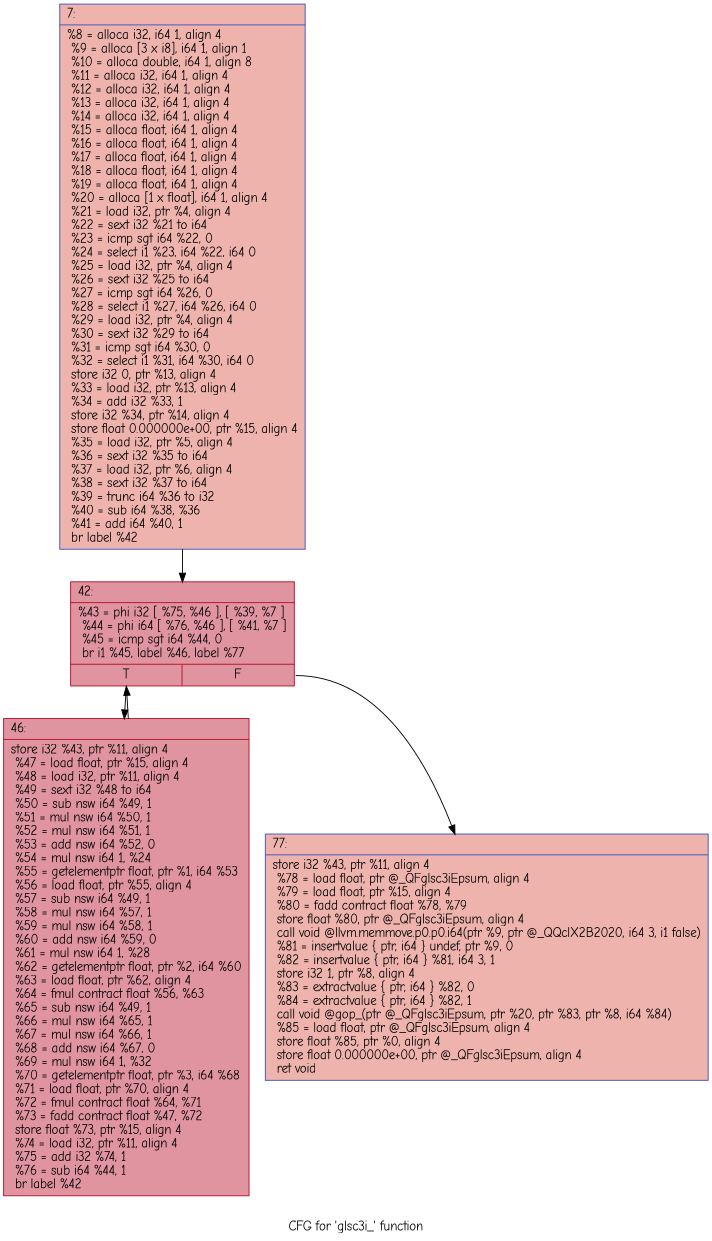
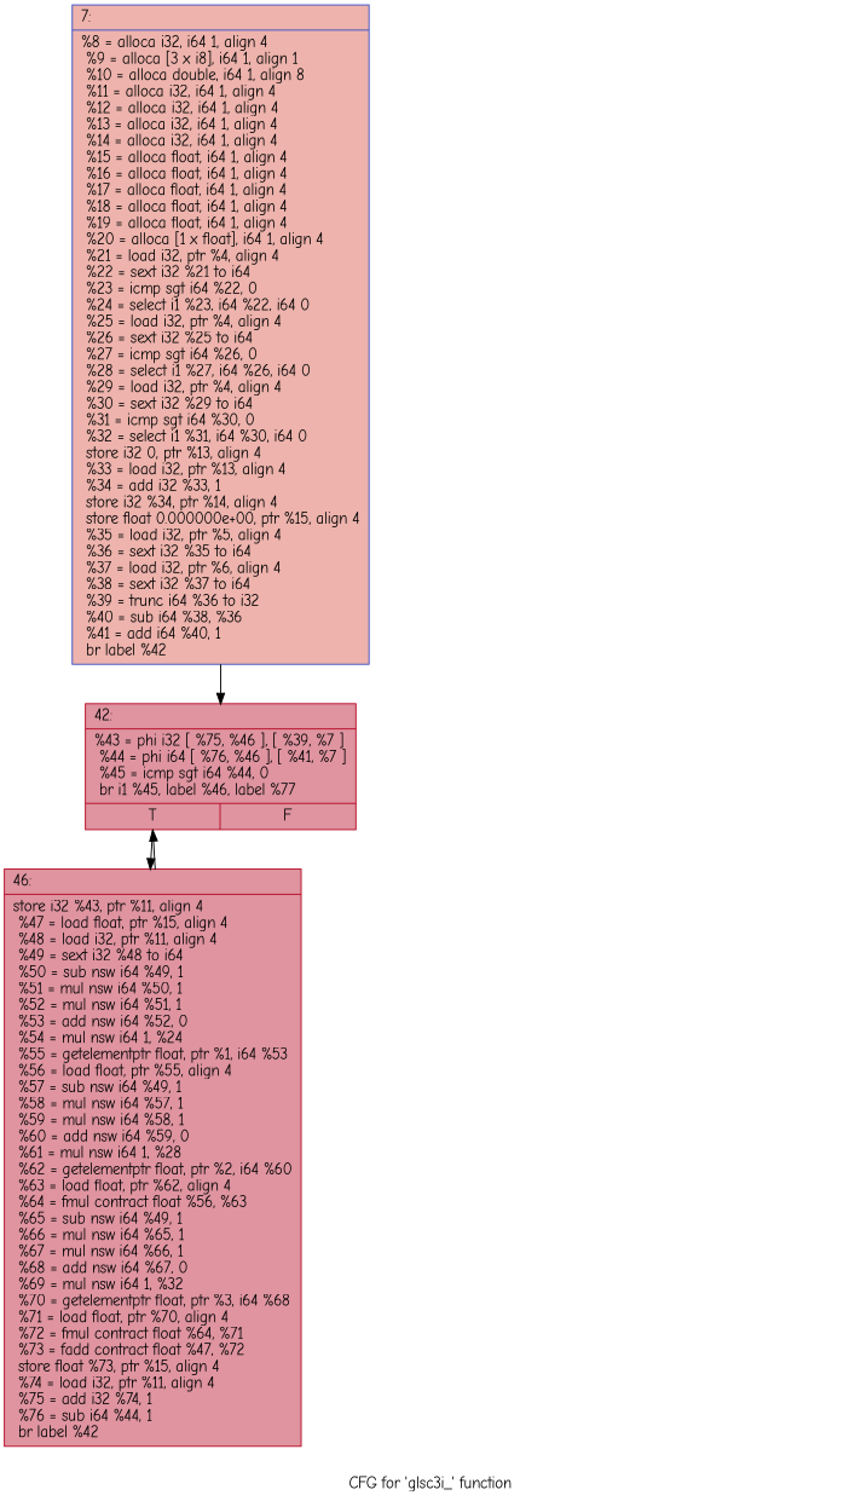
  digraph {
    label="CFG for 'glsc3i_' function"
    fontname="Comic Neue"
    node [color="#3d50c3ff" fillcolor="#d6524470" fontname="Comic Neue" shape=record style=filled]
    edge [fontname="Comic Neue"]
    n1 [label="{7:\l|  %8 = alloca i32, i64 1, align 4\l  %9 = alloca [3 x i8], i64 1, align 1\l  %10 = alloca double, i64 1, align 8\l  %11 = alloca i32, i64 1, align 4\l  %12 = alloca i32, i64 1, align 4\l  %13 = alloca i32, i64 1, align 4\l  %14 = alloca i32, i64 1, align 4\l  %15 = alloca float, i64 1, align 4\l  %16 = alloca float, i64 1, align 4\l  %17 = alloca float, i64 1, align 4\l  %18 = alloca float, i64 1, align 4\l  %19 = alloca float, i64 1, align 4\l  %20 = alloca [1 x float], i64 1, align 4\l  %21 = load i32, ptr %4, align 4\l  %22 = sext i32 %21 to i64\l  %23 = icmp sgt i64 %22, 0\l  %24 = select i1 %23, i64 %22, i64 0\l  %25 = load i32, ptr %4, align 4\l  %26 = sext i32 %25 to i64\l  %27 = icmp sgt i64 %26, 0\l  %28 = select i1 %27, i64 %26, i64 0\l  %29 = load i32, ptr %4, align 4\l  %30 = sext i32 %29 to i64\l  %31 = icmp sgt i64 %30, 0\l  %32 = select i1 %31, i64 %30, i64 0\l  store i32 0, ptr %13, align 4\l  %33 = load i32, ptr %13, align 4\l  %34 = add i32 %33, 1\l  store i32 %34, ptr %14, align 4\l  store float 0.000000e+00, ptr %15, align 4\l  %35 = load i32, ptr %5, align 4\l  %36 = sext i32 %35 to i64\l  %37 = load i32, ptr %6, align 4\l  %38 = sext i32 %37 to i64\l  %39 = trunc i64 %36 to i32\l  %40 = sub i64 %38, %36\l  %41 = add i64 %40, 1\l  br label %42\l}"]
    n2 [color="#b70d28ff" fillcolor="#b70d2870" label="{42:\l|  %43 = phi i32 [ %75, %46 ], [ %39, %7 ]\l  %44 = phi i64 [ %76, %46 ], [ %41, %7 ]\l  %45 = icmp sgt i64 %44, 0\l  br i1 %45, label %46, label %77\l|{<s0>T|<s1>F}}"]
    n3 [color="#b70d28ff" fillcolor="#b70d2870" label="{46:\l|  store i32 %43, ptr %11, align 4\l  %47 = load float, ptr %15, align 4\l  %48 = load i32, ptr %11, align 4\l  %49 = sext i32 %48 to i64\l  %50 = sub nsw i64 %49, 1\l  %51 = mul nsw i64 %50, 1\l  %52 = mul nsw i64 %51, 1\l  %53 = add nsw i64 %52, 0\l  %54 = mul nsw i64 1, %24\l  %55 = getelementptr float, ptr %1, i64 %53\l  %56 = load float, ptr %55, align 4\l  %57 = sub nsw i64 %49, 1\l  %58 = mul nsw i64 %57, 1\l  %59 = mul nsw i64 %58, 1\l  %60 = add nsw i64 %59, 0\l  %61 = mul nsw i64 1, %28\l  %62 = getelementptr float, ptr %2, i64 %60\l  %63 = load float, ptr %62, align 4\l  %64 = fmul contract float %56, %63\l  %65 = sub nsw i64 %49, 1\l  %66 = mul nsw i64 %65, 1\l  %67 = mul nsw i64 %66, 1\l  %68 = add nsw i64 %67, 0\l  %69 = mul nsw i64 1, %32\l  %70 = getelementptr float, ptr %3, i64 %68\l  %71 = load float, ptr %70, align 4\l  %72 = fmul contract float %64, %71\l  %73 = fadd contract float %47, %72\l  store float %73, ptr %15, align 4\l  %74 = load i32, ptr %11, align 4\l  %75 = add i32 %74, 1\l  %76 = sub i64 %44, 1\l  br label %42\l}"]
-   n4 [label="{77:\l|  store i32 %43, ptr %11, align 4\l  %78 = load float, ptr @_QFglsc3iEpsum, align 4\l  %79 = load float, ptr %15, align 4\l  %80 = fadd contract float %78, %79\l  store float %80, ptr @_QFglsc3iEpsum, align 4\l  call void @llvm.memmove.p0.p0.i64(ptr %9, ptr @_QQclX2B2020, i64 3, i1 false)\l  %81 = insertvalue \{ ptr, i64 \} undef, ptr %9, 0\l  %82 = insertvalue \{ ptr, i64 \} %81, i64 3, 1\l  store i32 1, ptr %8, align 4\l  %83 = extractvalue \{ ptr, i64 \} %82, 0\l  %84 = extractvalue \{ ptr, i64 \} %82, 1\l  call void @gop_(ptr @_QFglsc3iEpsum, ptr %20, ptr %83, ptr %8, i64 %84)\l  %85 = load float, ptr @_QFglsc3iEpsum, align 4\l  store float %85, ptr %0, align 4\l  store float 0.000000e+00, ptr @_QFglsc3iEpsum, align 4\l  ret void\l}"]
    n1 -> n2
    n2 -> n3 [tailport=s0]
-   n2 -> n4 [tailport=s1]
    n3 -> n2
  }
